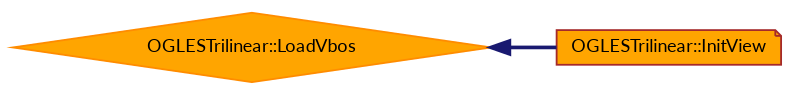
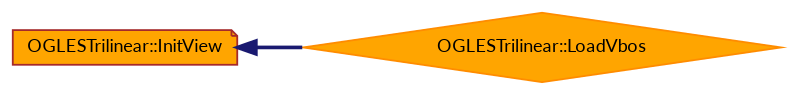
  digraph {
    rankdir=LR
    fontname=Lato
    node [fillcolor=orange fontname=Lato fontsize=10 style=filled]
    n1 [color=darkorange fontcolor=black height=0.2 label="OGLESTrilinear::LoadVbos" shape=diamond width=0.4]
    n2 [color=brown height=0.2 label="OGLESTrilinear::InitView" shape=note width=0.4]
-   n1 -> n2 [color=midnightblue dir=back fontname=Lato fontsize=10 labelfontname=Helvetica labelfontsize=10 style=bold]
+   n2 -> n1 [color=midnightblue dir=back fontname=Lato fontsize=10 labelfontname=Helvetica labelfontsize=10 style=bold]
  }
